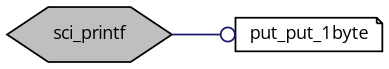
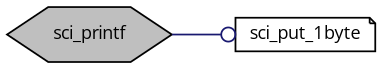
  digraph {
    rankdir=LR
    fontname="Open Sans"
    node [color=black fontname="Open Sans" fontsize=10 style=filled]
    n1 [fillcolor=grey75 fontcolor=black height=0.2 label=sci_printf shape=hexagon width=0.4]
-   n2 [fillcolor=white height=0.2 label=put_put_1byte shape=note width=0.4]
+   n2 [fillcolor=white height=0.2 label=sci_put_1byte shape=note width=0.4]
    n1 -> n2 [color=midnightblue fontname="Open Sans" fontsize=10 labelfontname=Helvetica labelfontsize=10 style=solid arrowhead=odot]
  }
